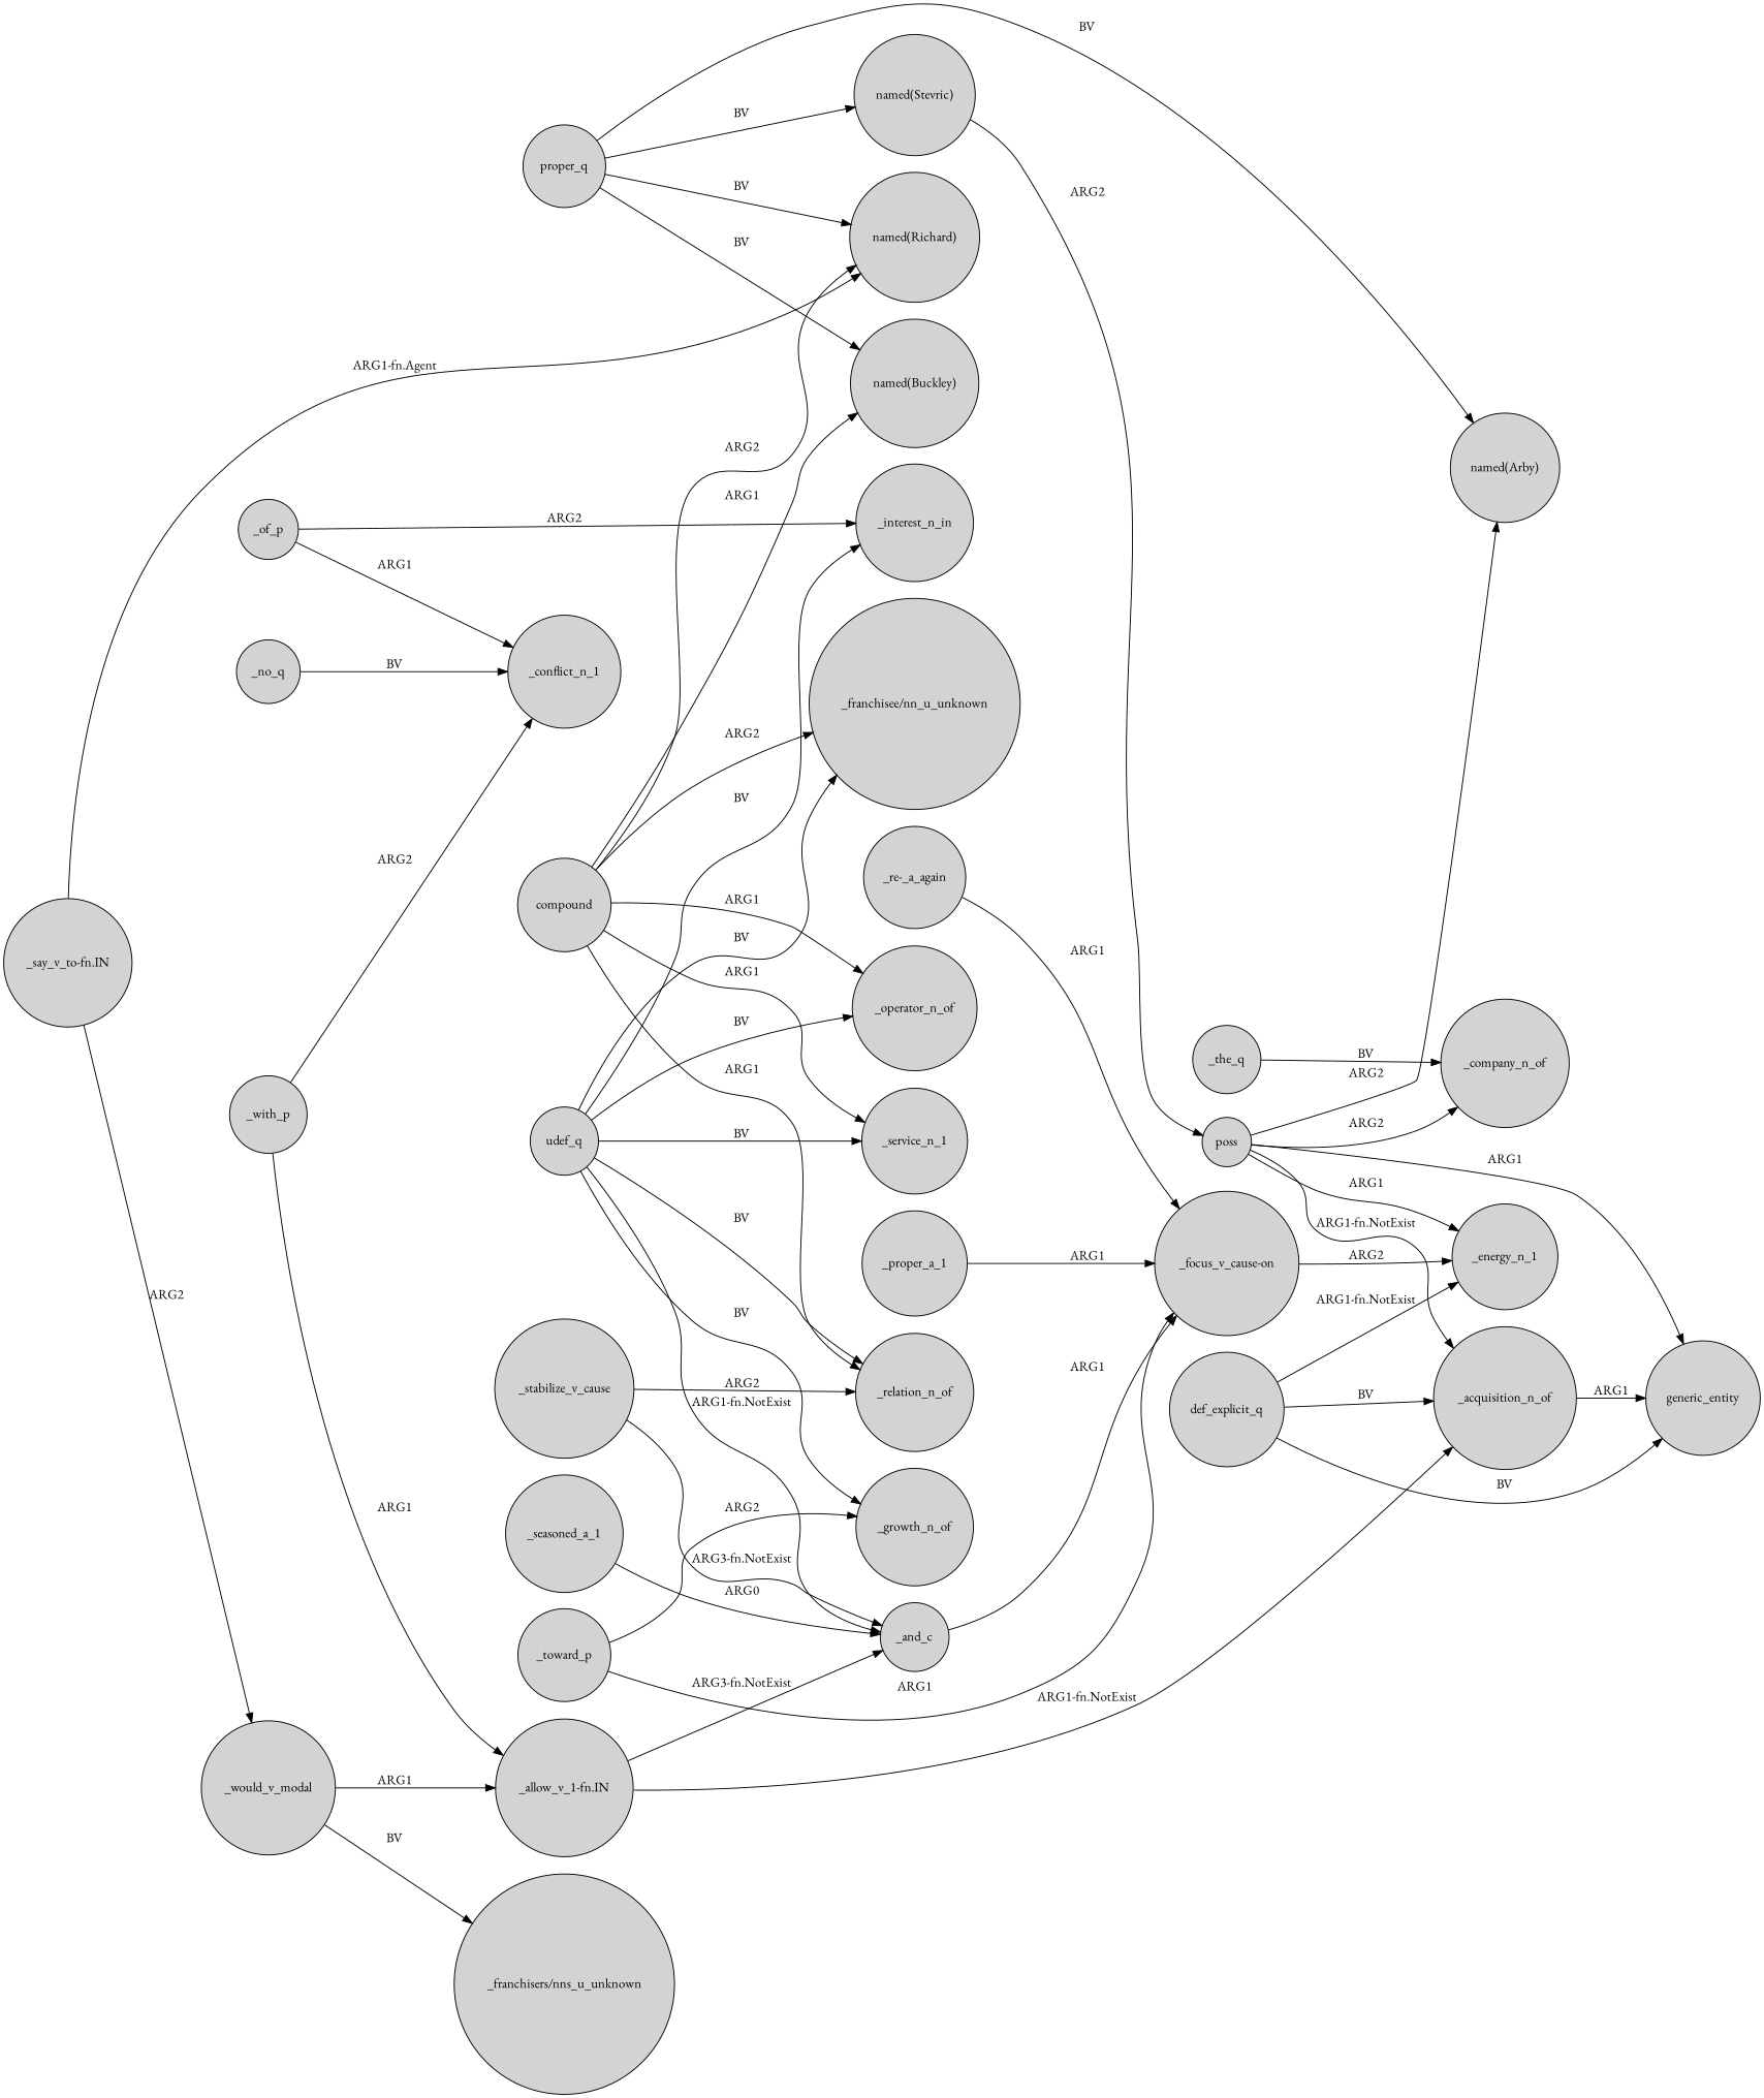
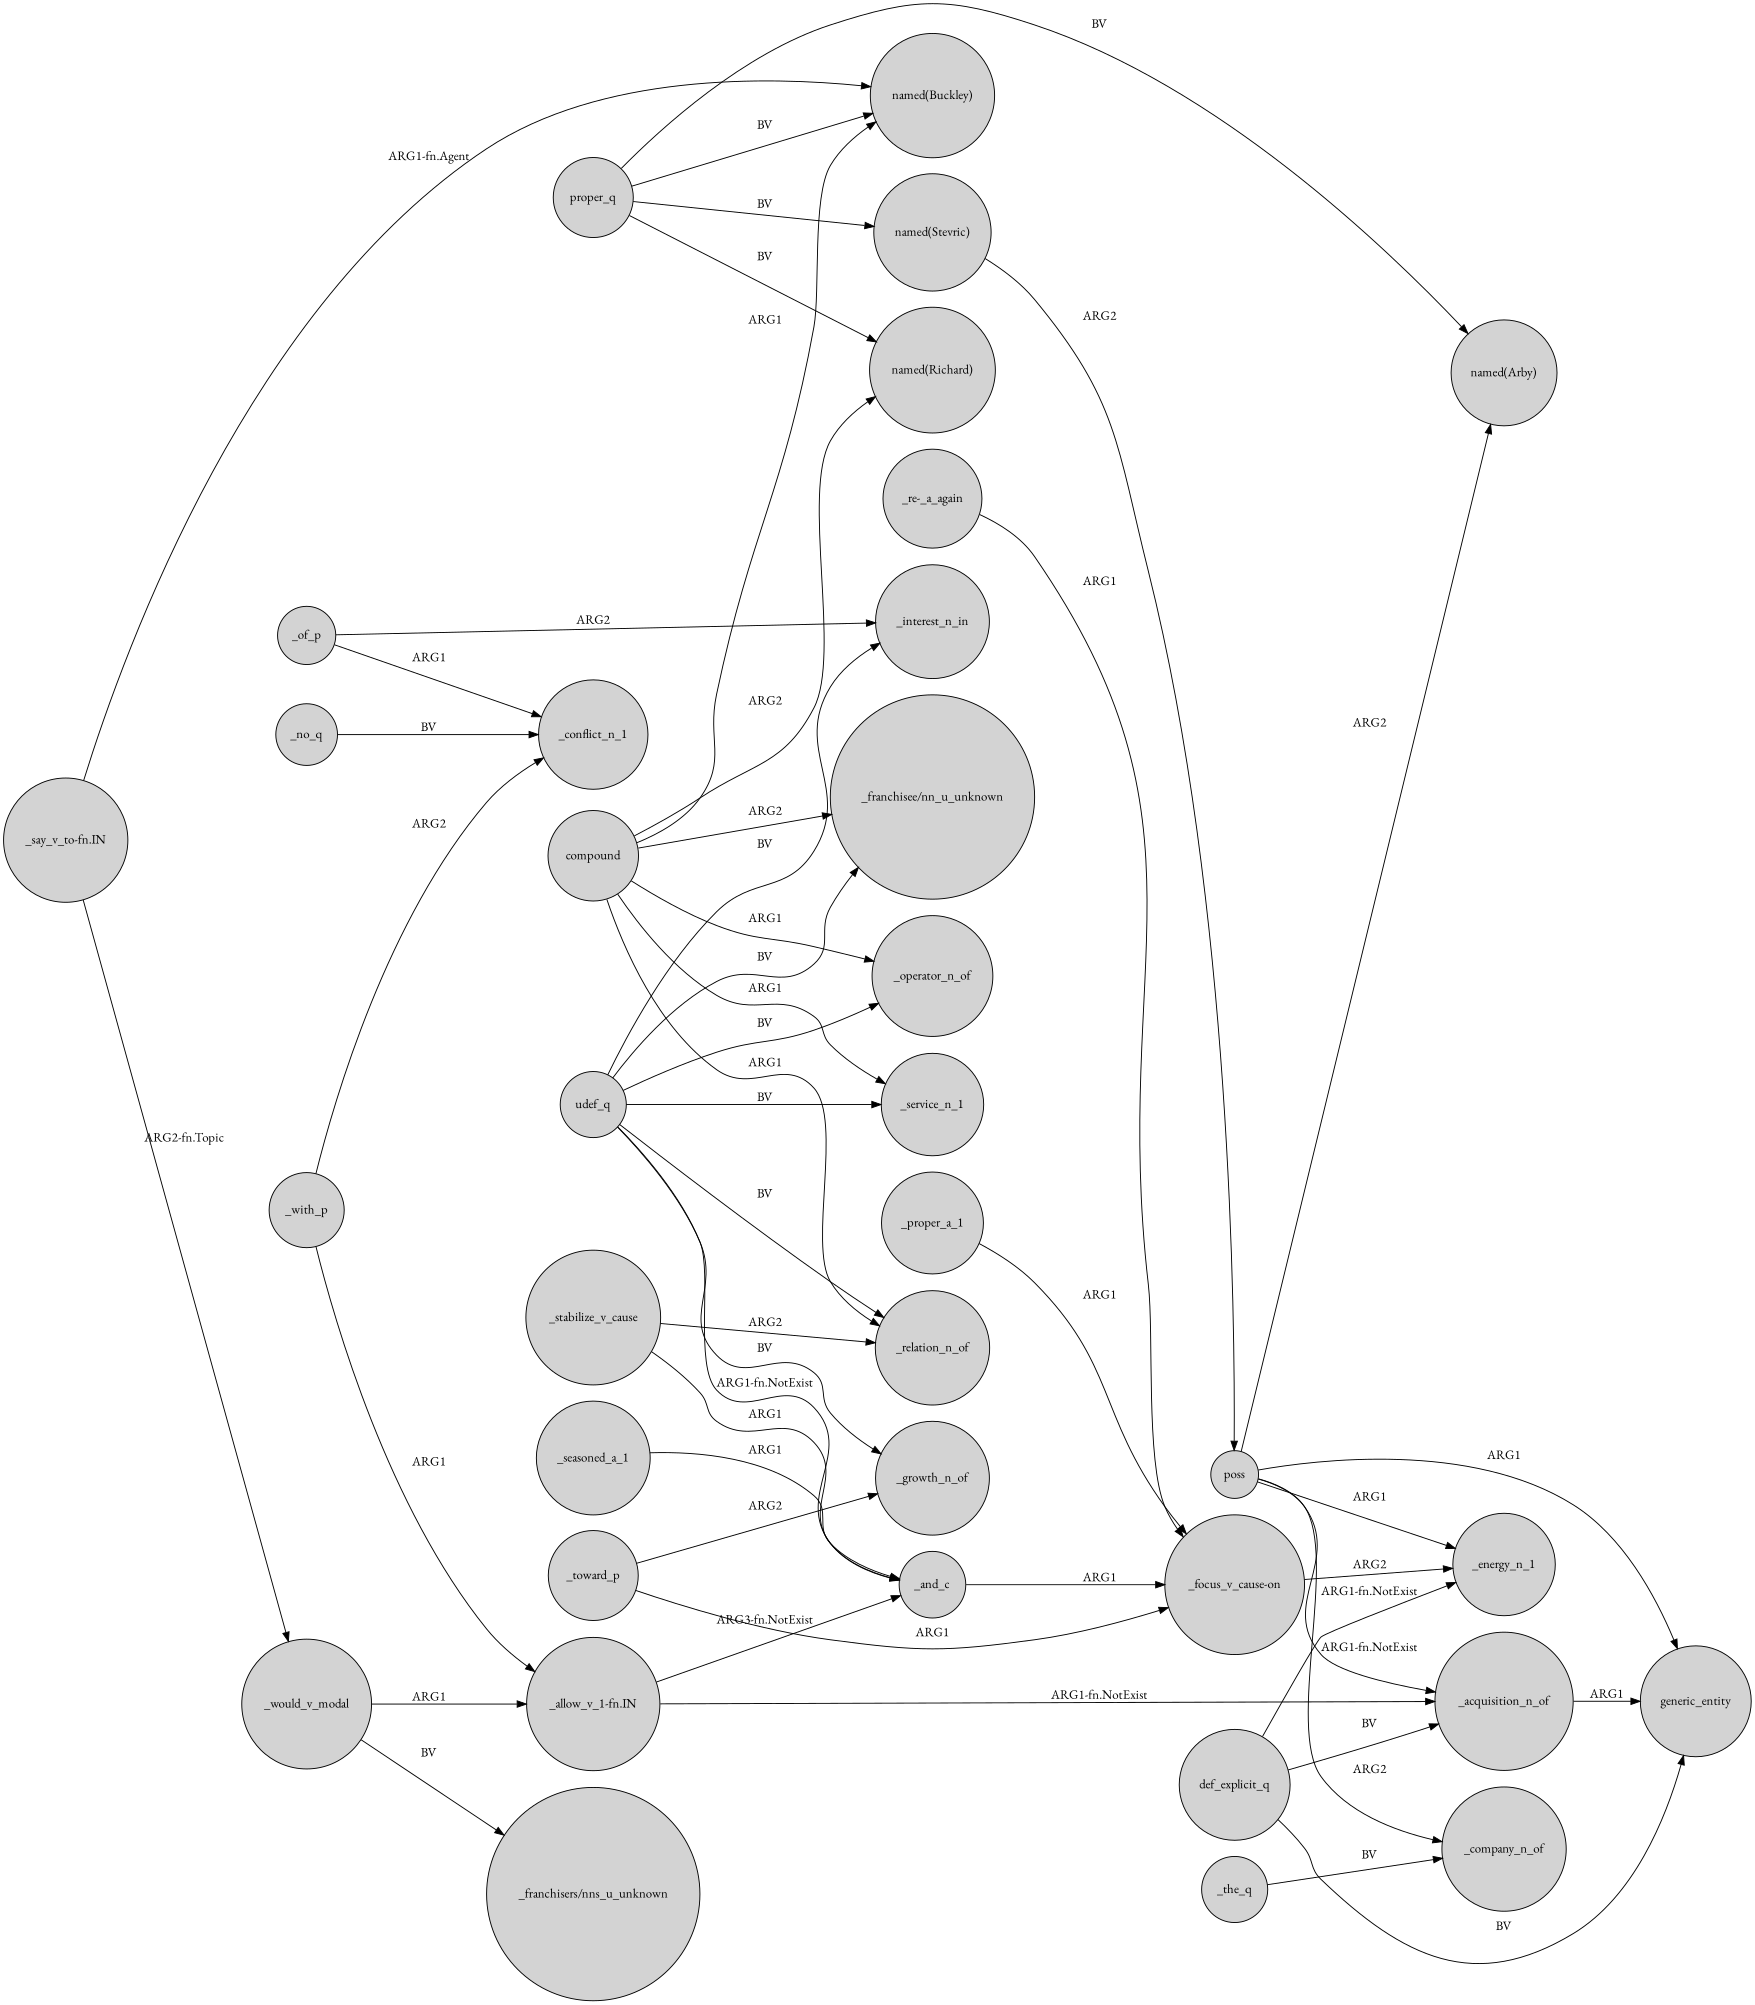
  digraph {
    fontname="EB Garamond"
    rankdir=LR
    node [fontname="EB Garamond" shape=circle style=filled]
    edge [fontname="EB Garamond"]
    "_say_v_to-fn.IN"
    _would_v_modal
    "named(Buckley)"
    "_allow_v_1-fn.IN"
    "_franchisers/nns_u_unknown"
    _and_c
    _acquisition_n_of
    _stabilize_v_cause
    _relation_n_of
    "_focus_v_cause-on"
    "_re-_a_again"
    _energy_n_1
    poss
    generic_entity
    _company_n_of
    "named(Arby)"
    "named(Stevric)"
    compound
    "_franchisee/nn_u_unknown"
    "named(Richard)"
    _service_n_1
    _operator_n_of
    _of_p
    _interest_n_in
    _conflict_n_1
    _seasoned_a_1
    _proper_a_1
    udef_q
    _growth_n_of
    def_explicit_q
    _toward_p
    _no_q
    _with_p
    _the_q
    proper_q
-   "_say_v_to-fn.IN" -> _would_v_modal [label=ARG2]
-   "_say_v_to-fn.IN" -> "named(Richard)" [label="ARG1-fn.Agent"]
+   "_say_v_to-fn.IN" -> _would_v_modal [label="ARG2-fn.Topic"]
+   "_say_v_to-fn.IN" -> "named(Buckley)" [label="ARG1-fn.Agent"]
    _would_v_modal -> "_allow_v_1-fn.IN" [label=ARG1]
    _would_v_modal -> "_franchisers/nns_u_unknown" [label=BV]
    "_allow_v_1-fn.IN" -> _and_c [label="ARG3-fn.NotExist"]
    "_allow_v_1-fn.IN" -> _acquisition_n_of [label="ARG1-fn.NotExist"]
    _and_c -> "_focus_v_cause-on" [label=ARG1]
    _acquisition_n_of -> generic_entity [label=ARG1]
-   _stabilize_v_cause -> _and_c [label="ARG3-fn.NotExist"]
+   _stabilize_v_cause -> _and_c [label=ARG1]
    _stabilize_v_cause -> _relation_n_of [label=ARG2]
    "_focus_v_cause-on" -> _energy_n_1 [label=ARG2]
    "_re-_a_again" -> "_focus_v_cause-on" [label=ARG1]
    poss -> _acquisition_n_of [label="ARG1-fn.NotExist"]
    poss -> _energy_n_1 [label=ARG1]
    poss -> generic_entity [label=ARG1]
    poss -> _company_n_of [label=ARG2]
    poss -> "named(Arby)" [label=ARG2]
    "named(Stevric)" -> poss [label=ARG2]
    compound -> "named(Buckley)" [label=ARG1]
    compound -> _relation_n_of [label=ARG1]
    compound -> "_franchisee/nn_u_unknown" [label=ARG2]
    compound -> "named(Richard)" [label=ARG2]
    compound -> _service_n_1 [label=ARG1]
    compound -> _operator_n_of [label=ARG1]
    _of_p -> _interest_n_in [label=ARG2]
    _of_p -> _conflict_n_1 [label=ARG1]
-   _seasoned_a_1 -> _and_c [label=ARG0]
+   _seasoned_a_1 -> _and_c [label=ARG1]
    _proper_a_1 -> "_focus_v_cause-on" [label=ARG1]
    udef_q -> _and_c [label="ARG1-fn.NotExist"]
    udef_q -> _relation_n_of [label=BV]
    udef_q -> "_franchisee/nn_u_unknown" [label=BV]
    udef_q -> _service_n_1 [label=BV]
    udef_q -> _operator_n_of [label=BV]
    udef_q -> _interest_n_in [label=BV]
    udef_q -> _growth_n_of [label=BV]
    def_explicit_q -> _acquisition_n_of [label=BV]
    def_explicit_q -> _energy_n_1 [label="ARG1-fn.NotExist"]
    def_explicit_q -> generic_entity [label=BV]
    _toward_p -> "_focus_v_cause-on" [label=ARG1]
    _toward_p -> _growth_n_of [label=ARG2]
    _no_q -> _conflict_n_1 [label=BV]
    _with_p -> "_allow_v_1-fn.IN" [label=ARG1]
    _with_p -> _conflict_n_1 [label=ARG2]
    _the_q -> _company_n_of [label=BV]
    proper_q -> "named(Buckley)" [label=BV]
    proper_q -> "named(Arby)" [label=BV]
    proper_q -> "named(Stevric)" [label=BV]
    proper_q -> "named(Richard)" [label=BV]
  }
